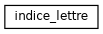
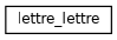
  digraph {
    rankdir=LR
-   n1 [color=black fillcolor=white fontname=Helvetica fontsize=10 height=0.2 label=indice_lettre shape=record style=filled width=0.4]
+   n1 [color=black fillcolor=white fontname=Helvetica fontsize=10 height=0.2 label=lettre_lettre shape=record style=filled width=0.4]
  }
